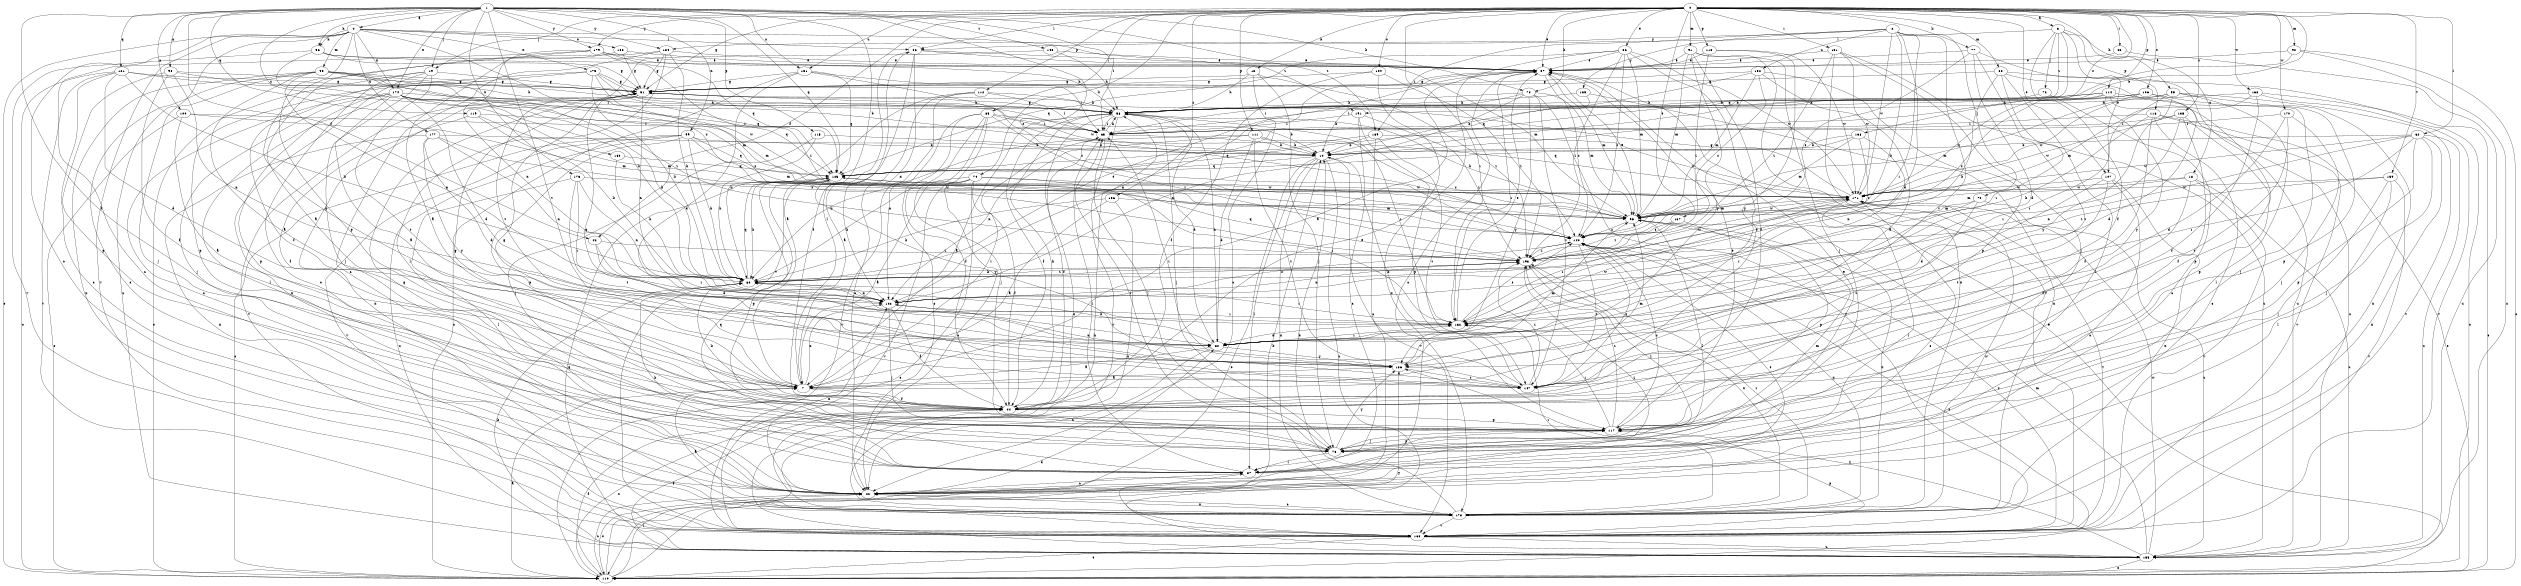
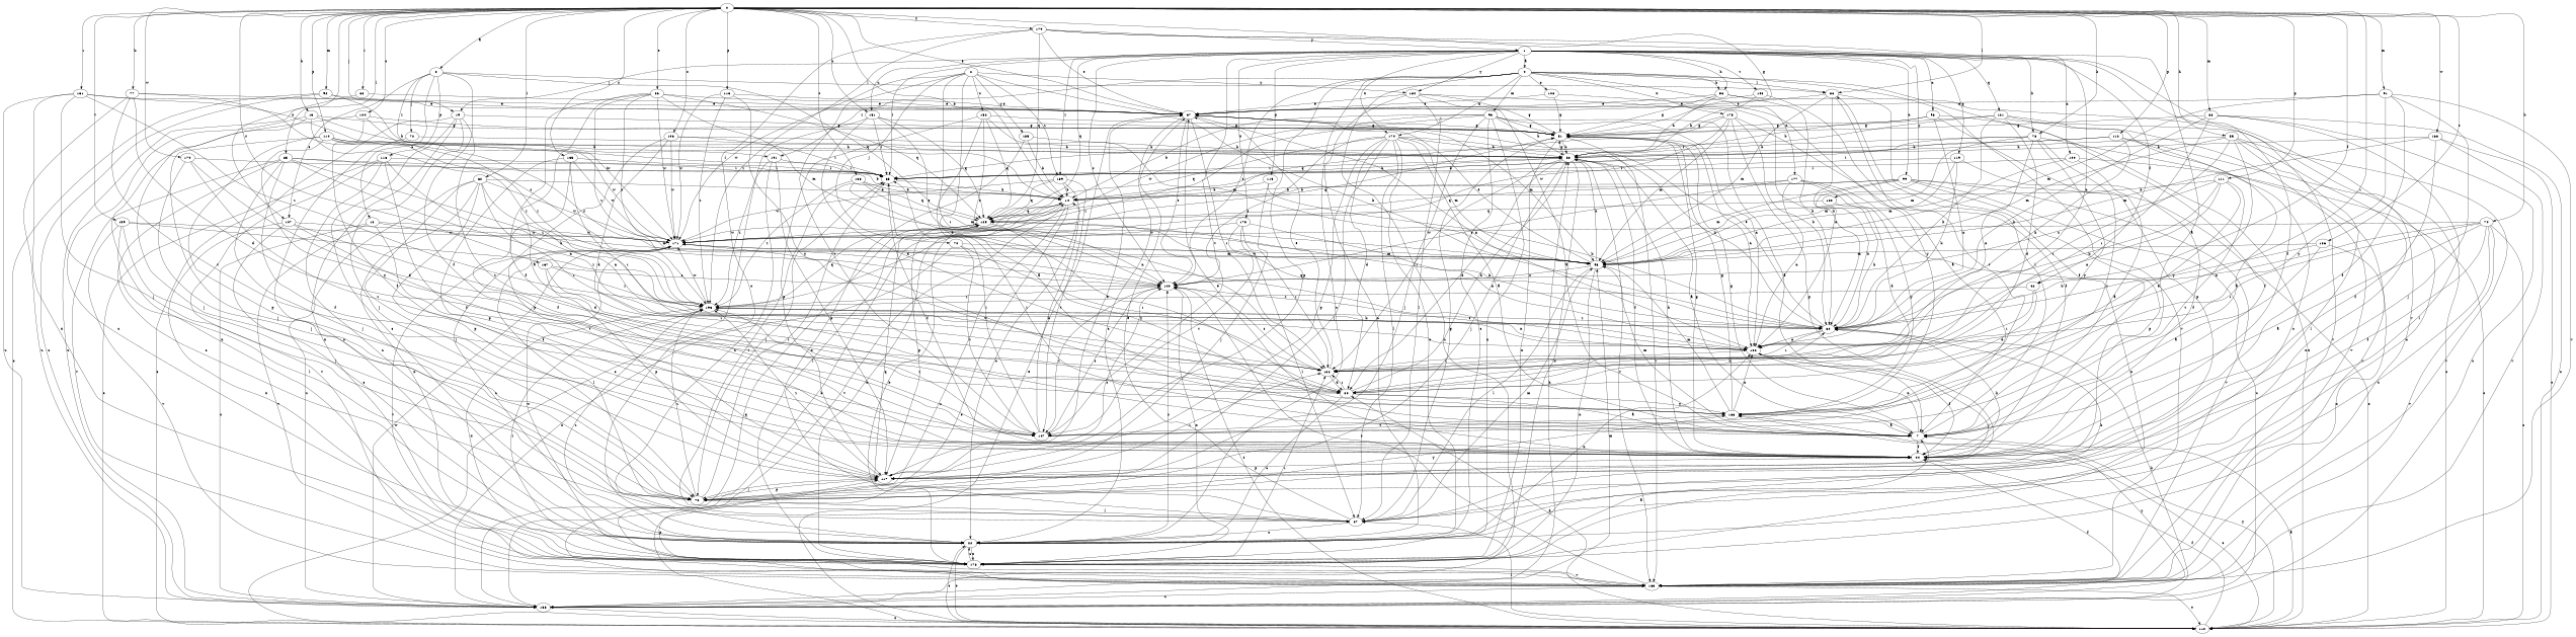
  strict digraph {
    0
    3
    13
    14
    36
    37
    42
    51
    55
    62
    63
    n12 [label=19]
    74
    77
    78
    85
    86
    88
    91
    92
    104
    106
    107
    111
    112
    113
    114
    131
    132
    135
    136
    137
    138
    151
    159
    168
    170
    179
    44
    125
    18
    72
    116
    191
    22
    58
    73
    193
    163
    110
    155
    87
    178
    140
    171
    7
    95
    102
    30
    186
    117
    147
    80
    65
    1
    4
    56
    98
    99
    100
    115
    119
    121
    143
    173
    174
    180
    184
    189
    93
    108
    175
    177
    2
    70
    152
    185
    0 -> 3 [label=a]
    0 -> 13 [label=b]
    0 -> 14 [label=b]
    0 -> 36 [label=e]
    0 -> 37 [label=e]
    0 -> 42 [label=f]
    0 -> 51 [label=g]
    0 -> 55 [label=h]
    0 -> 62 [label=i]
    0 -> 63 [label=i]
    0 -> n12 [label=j]
    0 -> 74 [label=k]
    0 -> 77 [label=k]
    0 -> 78 [label=k]
    0 -> 85 [label=l]
    0 -> 86 [label=l]
    0 -> 88 [label=m]
    0 -> 91 [label=m]
    0 -> 92 [label=m]
    0 -> 104 [label=o]
    0 -> 106 [label=o]
    0 -> 107 [label=o]
    0 -> 111 [label=p]
    0 -> 112 [label=p]
    0 -> 113 [label=p]
    0 -> 114 [label=p]
    0 -> 131 [label=r]
    0 -> 132 [label=r]
    0 -> 135 [label=s]
    0 -> 136 [label=s]
    0 -> 137 [label=s]
    0 -> 138 [label=s]
    0 -> 151 [label=u]
    0 -> 159 [label=v]
    0 -> 168 [label=w]
    0 -> 170 [label=w]
    0 -> 179 [label=y]
    3 -> 86 [label=l]
    3 -> 107 [label=o]
    3 -> 44 [label=f]
    3 -> 125 [label=q]
    3 -> 18 [label=c]
    3 -> 72 [label=j]
    3 -> 116 [label=p]
    3 -> 191 [label=z]
    13 -> 51 [label=g]
    13 -> 22 [label=c]
    13 -> 58 [label=h]
    13 -> 73 [label=j]
    13 -> 193 [label=z]
    14 -> 125 [label=q]
    14 -> 163 [label=v]
    14 -> 110 [label=o]
    14 -> 155 [label=u]
    14 -> 87 [label=l]
    14 -> 178 [label=x]
    36 -> 37 [label=e]
    36 -> 44 [label=f]
    36 -> 125 [label=q]
    36 -> 193 [label=z]
    36 -> 140 [label=s]
    36 -> 171 [label=w]
    36 -> 7 [label=a]
    36 -> 95 [label=m]
    37 -> 51 [label=g]
    37 -> 132 [label=r]
    37 -> 22 [label=c]
    37 -> 140 [label=s]
    37 -> 95 [label=m]
    37 -> 102 [label=n]
    42 -> 132 [label=r]
    42 -> 193 [label=z]
    42 -> 30 [label=d]
    51 -> 58 [label=h]
    51 -> 163 [label=v]
    51 -> 178 [label=x]
    51 -> 102 [label=n]
    55 -> 132 [label=r]
    55 -> 58 [label=h]
    55 -> 163 [label=v]
    55 -> 87 [label=l]
    55 -> 178 [label=x]
    55 -> 95 [label=m]
    55 -> 186 [label=y]
    62 -> 14 [label=b]
    62 -> 132 [label=r]
    62 -> 73 [label=j]
    62 -> 155 [label=u]
    62 -> 178 [label=x]
    62 -> 171 [label=w]
    62 -> 102 [label=n]
    62 -> 117 [label=p]
    63 -> 37 [label=e]
    63 -> 155 [label=u]
    n12 -> 51 [label=g]
    n12 -> 22 [label=c]
    n12 -> 73 [label=j]
    n12 -> 110 [label=o]
    n12 -> 178 [label=x]
    n12 -> 147 [label=t]
    74 -> 132 [label=r]
    74 -> 44 [label=f]
    74 -> 22 [label=c]
    74 -> 163 [label=v]
    74 -> 110 [label=o]
    74 -> 171 [label=w]
    74 -> 7 [label=a]
    74 -> 80 [label=k]
    77 -> 37 [label=e]
    77 -> 155 [label=u]
    77 -> 140 [label=s]
    77 -> 30 [label=d]
    77 -> 147 [label=t]
    78 -> 14 [label=b]
    78 -> 58 [label=h]
    78 -> 163 [label=v]
    78 -> 95 [label=m]
    78 -> 102 [label=n]
    78 -> 186 [label=y]
    78 -> 147 [label=t]
    85 -> 14 [label=b]
    85 -> 44 [label=f]
    85 -> 22 [label=c]
    85 -> 73 [label=j]
    85 -> 193 [label=z]
    85 -> 163 [label=v]
    85 -> 102 [label=n]
    85 -> 65 [label=i]
    86 -> 37 [label=e]
    86 -> 44 [label=f]
    86 -> 7 [label=a]
    86 -> 95 [label=m]
    86 -> 102 [label=n]
    88 -> 51 [label=g]
    88 -> 132 [label=r]
    88 -> 110 [label=o]
    88 -> 155 [label=u]
    88 -> 87 [label=l]
    88 -> 80 [label=k]
    91 -> 37 [label=e]
    91 -> 44 [label=f]
    91 -> 73 [label=j]
    91 -> 163 [label=v]
    91 -> 95 [label=m]
    91 -> 186 [label=y]
    92 -> 14 [label=b]
    92 -> 37 [label=e]
    92 -> 110 [label=o]
    92 -> 155 [label=u]
    104 -> 51 [label=g]
    104 -> 44 [label=f]
    104 -> 193 [label=z]
    104 -> 178 [label=x]
    106 -> 58 [label=h]
    106 -> 171 [label=w]
    106 -> 30 [label=d]
    106 -> 117 [label=p]
    106 -> 65 [label=i]
    107 -> 22 [label=c]
    107 -> 178 [label=x]
    107 -> 171 [label=w]
    107 -> 30 [label=d]
    107 -> 147 [label=t]
    111 -> 14 [label=b]
    111 -> 140 [label=s]
    111 -> 102 [label=n]
    111 -> 30 [label=d]
    111 -> 147 [label=t]
    111 -> 80 [label=k]
    112 -> 22 [label=c]
    112 -> 58 [label=h]
    112 -> 7 [label=a]
    112 -> 80 [label=k]
    112 -> 65 [label=i]
    113 -> 37 [label=e]
    113 -> 193 [label=z]
    113 -> 171 [label=w]
    113 -> 186 [label=y]
    114 -> 58 [label=h]
    114 -> 73 [label=j]
    114 -> 140 [label=s]
    114 -> 171 [label=w]
    114 -> 186 [label=y]
    114 -> 117 [label=p]
    114 -> 65 [label=i]
    131 -> 37 [label=e]
    131 -> 73 [label=j]
    131 -> 193 [label=z]
    131 -> 155 [label=u]
    131 -> 178 [label=x]
    131 -> 171 [label=w]
    132 -> 37 [label=e]
    132 -> 140 [label=s]
    132 -> 30 [label=d]
    135 -> 132 [label=r]
    135 -> 44 [label=f]
    135 -> 171 [label=w]
    135 -> 117 [label=p]
    135 -> 65 [label=i]
    136 -> 178 [label=x]
    136 -> 7 [label=a]
    136 -> 95 [label=m]
    136 -> 80 [label=k]
    137 -> 132 [label=r]
    137 -> 193 [label=z]
    137 -> 140 [label=s]
    137 -> 117 [label=p]
    138 -> 14 [label=b]
    138 -> 125 [label=q]
    138 -> 193 [label=z]
    138 -> 95 [label=m]
    138 -> 102 [label=n]
    151 -> 51 [label=g]
    151 -> 125 [label=q]
    151 -> 110 [label=o]
    151 -> 140 [label=s]
    151 -> 30 [label=d]
    151 -> 65 [label=i]
    159 -> 73 [label=j]
    159 -> 193 [label=z]
    159 -> 163 [label=v]
    159 -> 87 [label=l]
    159 -> 171 [label=w]
    168 -> 44 [label=f]
    168 -> 58 [label=h]
    168 -> 163 [label=v]
    168 -> 110 [label=o]
    168 -> 95 [label=m]
    170 -> 73 [label=j]
    170 -> 30 [label=d]
    170 -> 147 [label=t]
    170 -> 65 [label=i]
    179 -> 37 [label=e]
    179 -> 125 [label=q]
    179 -> 22 [label=c]
    179 -> 193 [label=z]
    179 -> 7 [label=a]
    179 -> 102 [label=n]
    44 -> 37 [label=e]
    44 -> 51 [label=g]
    44 -> 58 [label=h]
    44 -> 110 [label=o]
    44 -> 117 [label=p]
    44 -> 80 [label=k]
    125 -> 171 [label=w]
    125 -> 186 [label=y]
    125 -> 117 [label=p]
    125 -> 80 [label=k]
    18 -> 44 [label=f]
    18 -> 163 [label=v]
    18 -> 155 [label=u]
    18 -> 171 [label=w]
    18 -> 95 [label=m]
    72 -> 22 [label=c]
    72 -> 58 [label=h]
    116 -> 44 [label=f]
    116 -> 22 [label=c]
    116 -> 163 [label=v]
    116 -> 110 [label=o]
    116 -> 80 [label=k]
    116 -> 65 [label=i]
    191 -> 22 [label=c]
    191 -> 193 [label=z]
    191 -> 117 [label=p]
    191 -> 65 [label=i]
    22 -> 193 [label=z]
    22 -> 110 [label=o]
    22 -> 178 [label=x]
    22 -> 140 [label=s]
    22 -> 102 [label=n]
    58 -> 51 [label=g]
    58 -> 132 [label=r]
    58 -> 44 [label=f]
    58 -> 73 [label=j]
    58 -> 163 [label=v]
    58 -> 178 [label=x]
    58 -> 7 [label=a]
    58 -> 30 [label=d]
    58 -> 65 [label=i]
    73 -> 193 [label=z]
    73 -> 87 [label=l]
    73 -> 186 [label=y]
    73 -> 117 [label=p]
    73 -> 65 [label=i]
    193 -> 125 [label=q]
    193 -> 178 [label=x]
    193 -> 171 [label=w]
    193 -> 102 [label=n]
    193 -> 80 [label=k]
    163 -> 14 [label=b]
    163 -> 110 [label=o]
    163 -> 155 [label=u]
    163 -> 140 [label=s]
    163 -> 117 [label=p]
    110 -> 37 [label=e]
    110 -> 44 [label=f]
    110 -> 22 [label=c]
    110 -> 87 [label=l]
    110 -> 140 [label=s]
    110 -> 7 [label=a]
    110 -> 30 [label=d]
    110 -> 186 [label=y]
    155 -> 44 [label=f]
    155 -> 125 [label=q]
    155 -> 58 [label=h]
    155 -> 110 [label=o]
    155 -> 171 [label=w]
    155 -> 95 [label=m]
    155 -> 186 [label=y]
    155 -> 80 [label=k]
    87 -> 37 [label=e]
    87 -> 51 [label=g]
    87 -> 125 [label=q]
    87 -> 22 [label=c]
    87 -> 95 [label=m]
    87 -> 80 [label=k]
    87 -> 65 [label=i]
    178 -> 14 [label=b]
    178 -> 132 [label=r]
    178 -> 22 [label=c]
    178 -> 193 [label=z]
    178 -> 163 [label=v]
    178 -> 171 [label=w]
    178 -> 7 [label=a]
    140 -> 193 [label=z]
    140 -> 178 [label=x]
    140 -> 147 [label=t]
    171 -> 51 [label=g]
    171 -> 22 [label=c]
    171 -> 163 [label=v]
    171 -> 87 [label=l]
    171 -> 95 [label=m]
    7 -> 51 [label=g]
    7 -> 86 [label=l]
    7 -> 44 [label=f]
    7 -> 95 [label=m]
    7 -> 102 [label=n]
    7 -> 65 [label=i]
    95 -> 37 [label=e]
    95 -> 58 [label=h]
    95 -> 87 [label=l]
    95 -> 178 [label=x]
    95 -> 140 [label=s]
    95 -> 171 [label=w]
    102 -> 132 [label=r]
    102 -> 44 [label=f]
    102 -> 73 [label=j]
    102 -> 140 [label=s]
    30 -> 132 [label=r]
    30 -> 22 [label=c]
    30 -> 58 [label=h]
    30 -> 171 [label=w]
    30 -> 7 [label=a]
    30 -> 186 [label=y]
    30 -> 80 [label=k]
    186 -> 51 [label=g]
    186 -> 7 [label=a]
    186 -> 95 [label=m]
    186 -> 102 [label=n]
    186 -> 147 [label=t]
    117 -> 37 [label=e]
    117 -> 132 [label=r]
    117 -> 73 [label=j]
    117 -> 193 [label=z]
    117 -> 140 [label=s]
    147 -> 14 [label=b]
    147 -> 193 [label=z]
    147 -> 140 [label=s]
    147 -> 65 [label=i]
    80 -> 37 [label=e]
    80 -> 132 [label=r]
    80 -> 125 [label=q]
    80 -> 193 [label=z]
    80 -> 102 [label=n]
    65 -> 14 [label=b]
    65 -> 44 [label=f]
    65 -> 58 [label=h]
    65 -> 73 [label=j]
    1 -> 42 [label=f]
    1 -> n12 [label=j]
    1 -> 78 [label=k]
    1 -> 151 [label=u]
-   1 -> 179 [label=y]
+   179 -> 1 [label=y]
    1 -> 44 [label=f]
    1 -> 125 [label=q]
    1 -> 163 [label=v]
    1 -> 140 [label=s]
    1 -> 147 [label=t]
    1 -> 65 [label=i]
    1 -> 4 [label=a]
    1 -> 56 [label=h]
    1 -> 98 [label=n]
    1 -> 99 [label=n]
    1 -> 100 [label=n]
    1 -> 115 [label=p]
    1 -> 119 [label=q]
    1 -> 121 [label=q]
    1 -> 143 [label=t]
    1 -> 173 [label=x]
    1 -> 174 [label=x]
    1 -> 180 [label=y]
    1 -> 184 [label=y]
    1 -> 189 [label=z]
    4 -> 86 [label=l]
    4 -> 191 [label=z]
    4 -> 22 [label=c]
    4 -> 163 [label=v]
    4 -> 110 [label=o]
    4 -> 155 [label=u]
    4 -> 140 [label=s]
    4 -> 117 [label=p]
    4 -> 56 [label=h]
    4 -> 174 [label=x]
    4 -> 93 [label=m]
    4 -> 108 [label=o]
    4 -> 175 [label=x]
    4 -> 177 [label=x]
    56 -> 37 [label=e]
    56 -> 51 [label=g]
    56 -> 58 [label=h]
    56 -> 163 [label=v]
    56 -> 80 [label=k]
    98 -> 51 [label=g]
    98 -> 44 [label=f]
    98 -> 58 [label=h]
    98 -> 102 [label=n]
    98 -> 117 [label=p]
    99 -> 14 [label=b]
    99 -> 125 [label=q]
    99 -> 163 [label=v]
    99 -> 110 [label=o]
    99 -> 155 [label=u]
    99 -> 95 [label=m]
    99 -> 117 [label=p]
    99 -> 80 [label=k]
    100 -> 110 [label=o]
    100 -> 7 [label=a]
    100 -> 95 [label=m]
    100 -> 65 [label=i]
    115 -> 14 [label=b]
    115 -> 73 [label=j]
    115 -> 80 [label=k]
    119 -> 44 [label=f]
    119 -> 95 [label=m]
    119 -> 80 [label=k]
    119 -> 65 [label=i]
    121 -> 51 [label=g]
    121 -> 22 [label=c]
    121 -> 163 [label=v]
    121 -> 110 [label=o]
    121 -> 30 [label=d]
    121 -> 80 [label=k]
    121 -> 65 [label=i]
    143 -> 37 [label=e]
    143 -> 58 [label=h]
    143 -> 147 [label=t]
    173 -> 132 [label=r]
    173 -> 87 [label=l]
    173 -> 171 [label=w]
    173 -> 102 [label=n]
    173 -> 147 [label=t]
    174 -> 125 [label=q]
    174 -> 22 [label=c]
    174 -> 58 [label=h]
    174 -> 73 [label=j]
    174 -> 87 [label=l]
    174 -> 140 [label=s]
    174 -> 7 [label=a]
    174 -> 95 [label=m]
    174 -> 30 [label=d]
    174 -> 117 [label=p]
    174 -> 80 [label=k]
    180 -> 125 [label=q]
    180 -> 80 [label=k]
    184 -> 37 [label=e]
    184 -> 51 [label=g]
    184 -> 22 [label=c]
    184 -> 87 [label=l]
    184 -> 7 [label=a]
    184 -> 80 [label=k]
    189 -> 14 [label=b]
    189 -> 125 [label=q]
    189 -> 22 [label=c]
    189 -> 171 [label=w]
    189 -> 147 [label=t]
    93 -> 14 [label=b]
    93 -> 51 [label=g]
    93 -> 22 [label=c]
    93 -> 58 [label=h]
    93 -> 73 [label=j]
    93 -> 193 [label=z]
    93 -> 178 [label=x]
    93 -> 171 [label=w]
    93 -> 7 [label=a]
    93 -> 102 [label=n]
    108 -> 37 [label=e]
    108 -> 51 [label=g]
    108 -> 186 [label=y]
    175 -> 51 [label=g]
    175 -> 44 [label=f]
    175 -> 125 [label=q]
    175 -> 171 [label=w]
    175 -> 95 [label=m]
    175 -> 117 [label=p]
    175 -> 80 [label=k]
    177 -> 14 [label=b]
    177 -> 178 [label=x]
    177 -> 140 [label=s]
    177 -> 102 [label=n]
    177 -> 30 [label=d]
    177 -> 186 [label=y]
    2 -> 132 [label=r]
    2 -> 171 [label=w]
    2 -> 30 [label=d]
    2 -> 147 [label=t]
    2 -> 80 [label=k]
    2 -> 184 [label=y]
    2 -> 189 [label=z]
    2 -> 70 [label=j]
    2 -> 152 [label=u]
    2 -> 185 [label=y]
    70 -> 132 [label=r]
    70 -> 155 [label=u]
    70 -> 95 [label=m]
    70 -> 147 [label=t]
    152 -> 51 [label=g]
    152 -> 125 [label=q]
    152 -> 140 [label=s]
    152 -> 7 [label=a]
    152 -> 95 [label=m]
    152 -> 117 [label=p]
    185 -> 14 [label=b]
    185 -> 58 [label=h]
    185 -> 178 [label=x]
  }
